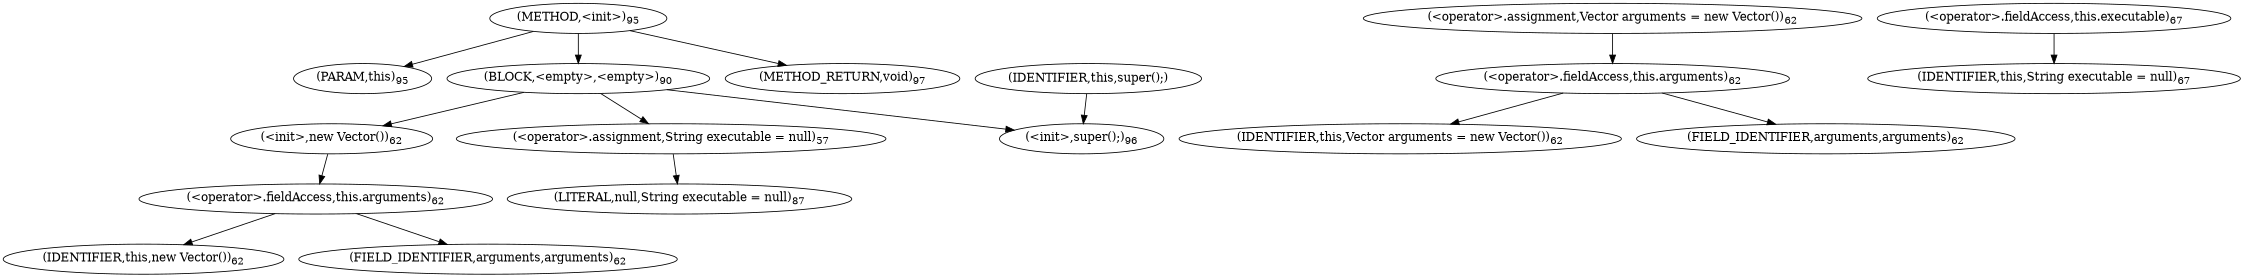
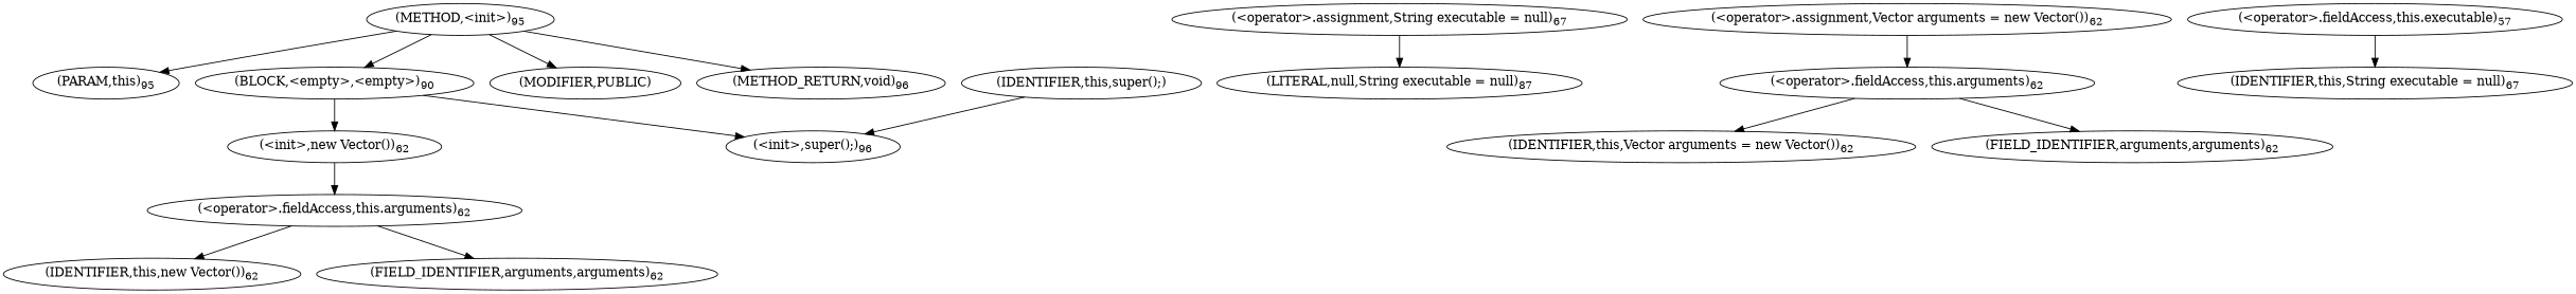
  digraph {
    n1 [label=<(METHOD,&lt;init&gt;)<SUB>95</SUB>>]
    n2 [label=<(PARAM,this)<SUB>95</SUB>>]
    n3 [label=<(BLOCK,&lt;empty&gt;,&lt;empty&gt;)<SUB>90</SUB>>]
-   n5 [label=<(METHOD_RETURN,void)<SUB>97</SUB>>]
+   n4 [label=<(MODIFIER,PUBLIC)>]
+   n5 [label=<(METHOD_RETURN,void)<SUB>96</SUB>>]
    n6 [label=<(&lt;init&gt;,new Vector())<SUB>62</SUB>>]
-   n7 [label=<(&lt;operator&gt;.assignment,String executable = null)<SUB>57</SUB>>]
+   n7 [label=<(&lt;operator&gt;.assignment,String executable = null)<SUB>67</SUB>>]
    n8 [label=<(&lt;init&gt;,super();)<SUB>96</SUB>>]
    n9 [label=<(&lt;operator&gt;.assignment,Vector arguments = new Vector())<SUB>62</SUB>>]
    n10 [label=<(&lt;operator&gt;.fieldAccess,this.arguments)<SUB>62</SUB>>]
    n11 [label=<(&lt;operator&gt;.fieldAccess,this.arguments)<SUB>62</SUB>>]
    n12 [label=<(LITERAL,null,String executable = null)<SUB>87</SUB>>]
    n13 [label=<(IDENTIFIER,this,Vector arguments = new Vector())<SUB>62</SUB>>]
    n14 [label=<(FIELD_IDENTIFIER,arguments,arguments)<SUB>62</SUB>>]
    n15 [label=<(IDENTIFIER,this,new Vector())<SUB>62</SUB>>]
    n16 [label=<(FIELD_IDENTIFIER,arguments,arguments)<SUB>62</SUB>>]
-   n17 [label=<(&lt;operator&gt;.fieldAccess,this.executable)<SUB>67</SUB>>]
+   n17 [label=<(&lt;operator&gt;.fieldAccess,this.executable)<SUB>57</SUB>>]
    n18 [label=<(IDENTIFIER,this,String executable = null)<SUB>67</SUB>>]
    n19 [label=<(IDENTIFIER,this,super();)>]
    n1 -> n2
    n1 -> n3
+   n1 -> n4
    n1 -> n5
    n3 -> n6
-   n3 -> n7
    n3 -> n8
    n6 -> n11
    n7 -> n12
    n9 -> n10
    n10 -> n13
    n10 -> n14
    n11 -> n15
    n11 -> n16
    n17 -> n18
    n19 -> n8
  }
